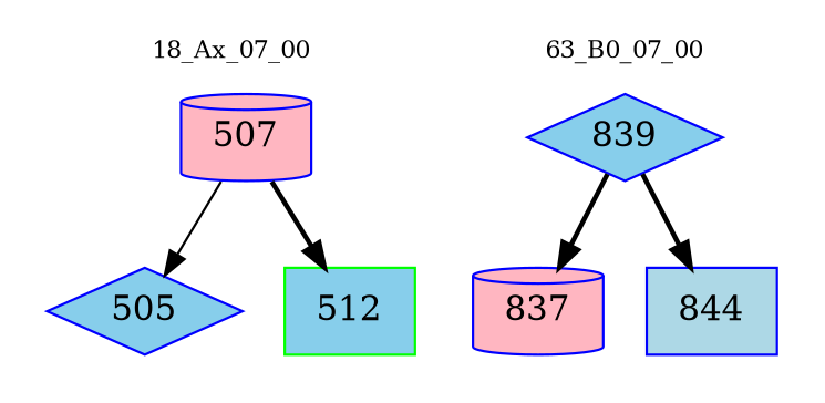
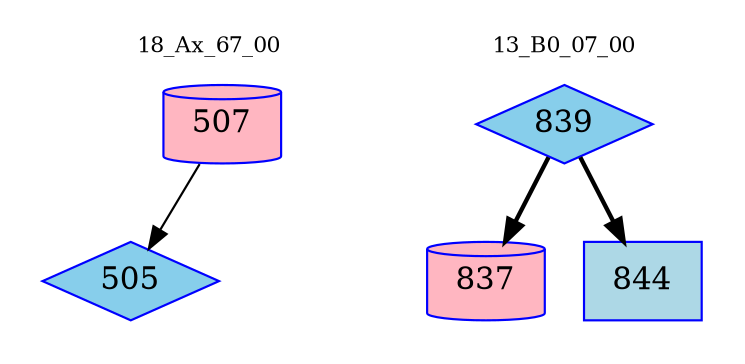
  digraph {
    fontname="DejaVu Serif"
    node [color=blue fillcolor=skyblue fontname="DejaVu Serif" shape=cylinder style=filled]
    edge [color=black fontname="DejaVu Serif" style=bold]
    n1 [fillcolor=lightpink label=507]
    n2 [label=505 shape=diamond]
-   n3 [color=green label=512 shape=box]
    n4 [label=839 shape=diamond]
    n5 [fillcolor=lightpink label=837]
    n6 [fillcolor=lightblue label=844 shape=box]
    subgraph cluster_1 {
      color=white
      fontsize=10
-     label="18_Ax_07_00"
+     label="18_Ax_67_00"
      n1
      n2
-     n3
    }
    subgraph cluster_2 {
      color=white
      fontsize=10
-     label="63_B0_07_00"
+     label="13_B0_07_00"
      n4
      n5
      n6
    }
    n1 -> n2 [style=solid]
-   n1 -> n3
    n4 -> n5
    n4 -> n6
  }
